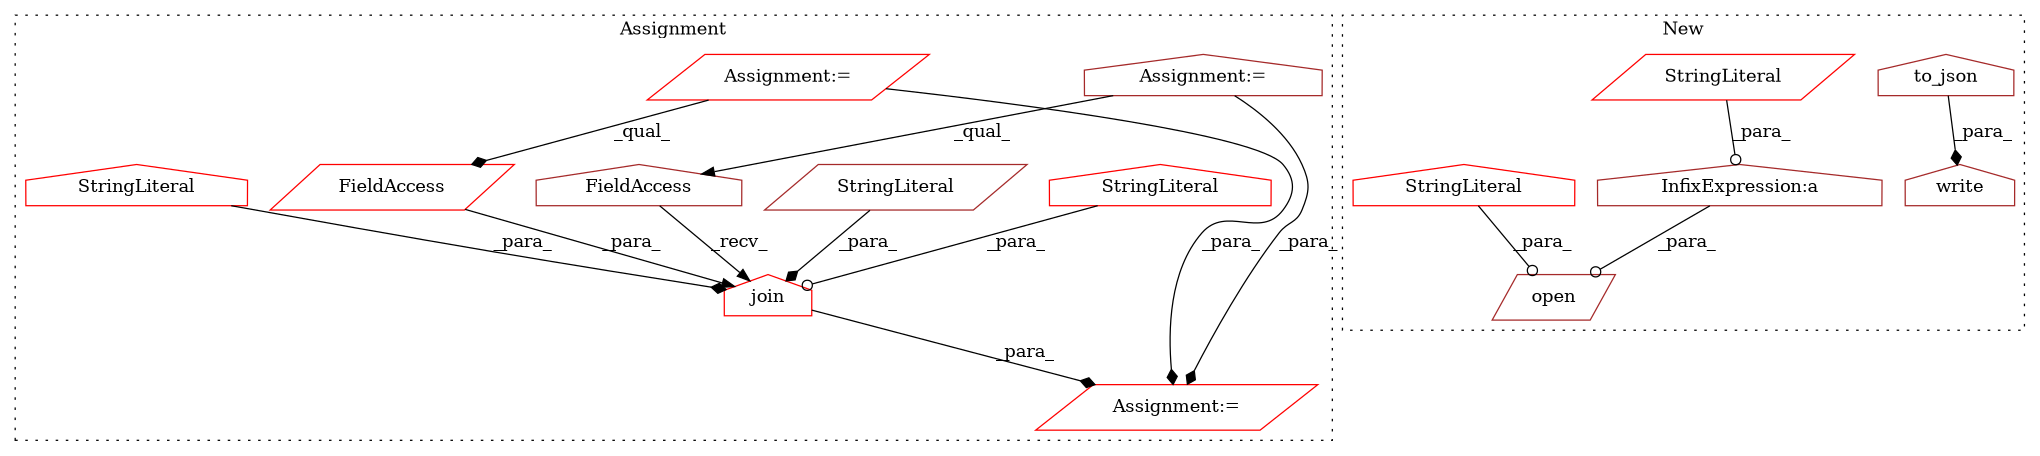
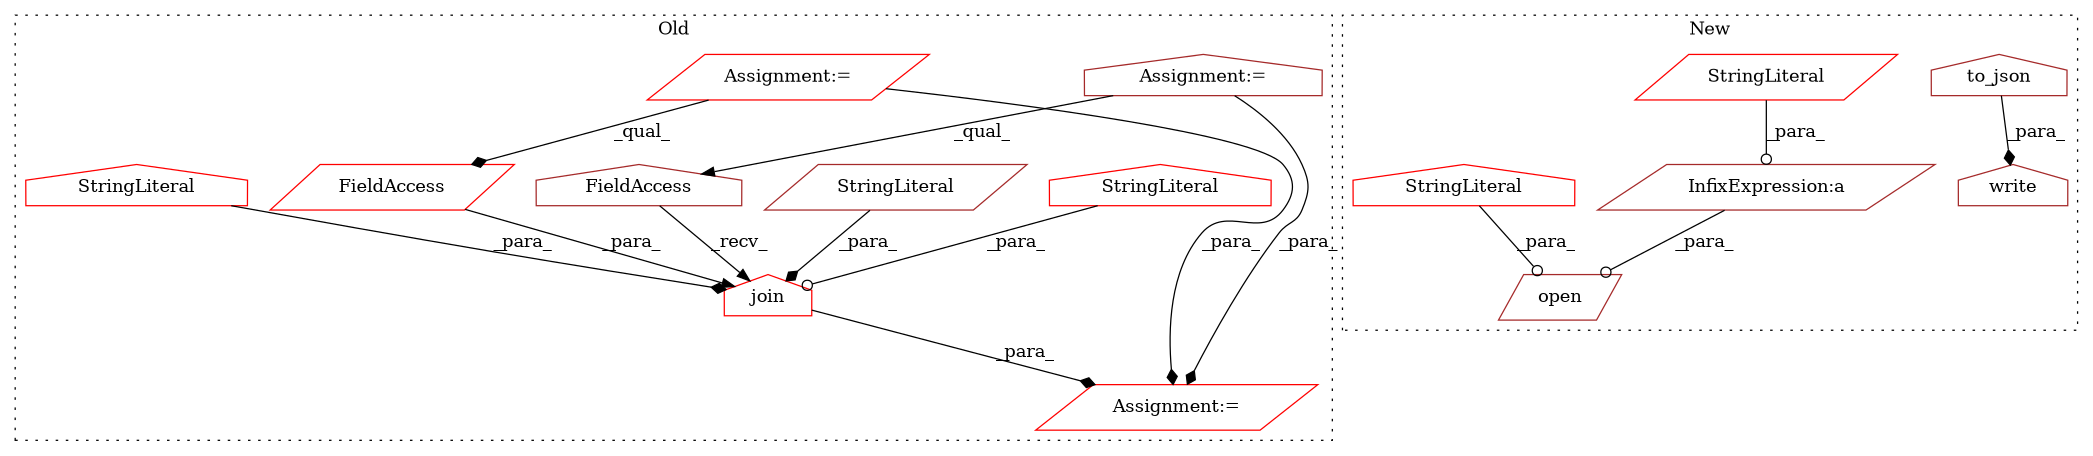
  digraph {
    node [a=45 color=red l=7 shape=house]
    edge [arrowhead=diamond]
    n1 [a=32 l="5,1" label=join s="2417,2467"]
    n2 [a=22 color=brown label=FieldAccess s=2409]
    n3 [a=7 l=10 label="Assignment:=" s=779 shape=parallelogram]
    n4 [a=7 color=brown l=2 label="Assignment:=" s=616]
    n5 [a=22 l=15 label=FieldAccess s=2422 shape=parallelogram]
    n6 [label=StringLiteral s=2445]
    n7 [a=7 l=1 label="Assignment:=" s=2408 shape=parallelogram]
    n8 [color=brown l=5 label=StringLiteral s=2453 shape=parallelogram]
    n9 [l=6 label=StringLiteral s=2438]
    n10 [a=32 color=brown l=9 label=to_json s=1937]
    n11 [a=32 color=brown l="6,1" label=write s="1925,1946"]
-   n12 [a=27 color=brown l=3 label="InfixExpression:a" s=1909]
+   n12 [a=27 color=brown l=3 label="InfixExpression:a" s=1909 shape=parallelogram]
    n13 [label=StringLiteral s=1912 shape=parallelogram]
    n14 [a=32 color=brown l="5,1" label=open s="1896,1923" shape=parallelogram]
    n15 [l=3 label=StringLiteral s=1920]
    subgraph cluster_1 {
-     label=Assignment
+     label=Old
      style=dotted
      n1
      n2
      n3
      n4
      n5
      n6
      n7
      n8
      n9
    }
    subgraph cluster_2 {
      label=New
      style=dotted
      n10
      n11
      n12
      n13
      n14
      n15
    }
    n1 -> n7 [label=_para_]
    n2 -> n1 [arrowhead=normal label=_recv_]
    n3 -> n5 [label=_qual_]
    n3 -> n7 [label=_para_]
    n4 -> n2 [arrowhead=normal label=_qual_]
    n4 -> n7 [label=_para_]
    n5 -> n1 [arrowhead=normal label=_para_]
    n6 -> n1 [arrowhead=odot label=_para_]
    n8 -> n1 [label=_para_]
    n9 -> n1 [label=_para_]
    n10 -> n11 [label=_para_]
    n12 -> n14 [arrowhead=odot label=_para_]
    n13 -> n12 [arrowhead=odot label=_para_]
    n15 -> n14 [arrowhead=odot label=_para_]
  }
